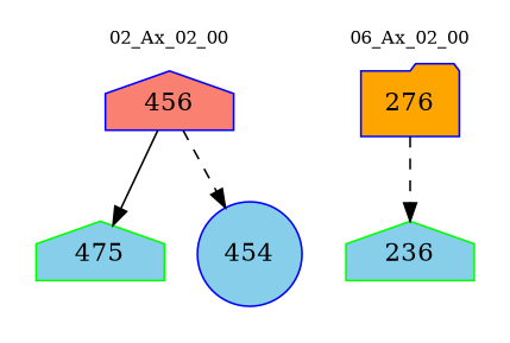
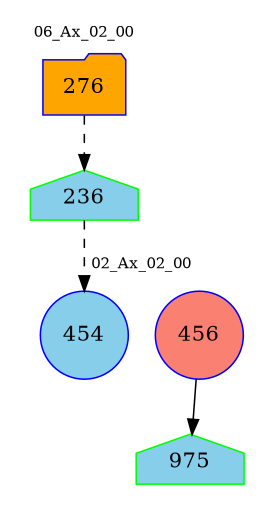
  digraph {
    node [color=blue fillcolor=skyblue shape=circle style=filled]
    edge [color=black style=dashed]
-   n1 [fillcolor=salmon label=456 shape=house]
-   n2 [color=green label=475 shape=house]
+   n1 [fillcolor=salmon label=456]
+   n2 [color=green label=975 shape=house]
    n3 [label=454]
    n4 [fillcolor=orange label=276 shape=folder]
    n5 [color=green label=236 shape=house]
    subgraph cluster_1 {
      color=white
      fontsize=10
      label="02_Ax_02_00"
      n1
      n2
      n3
    }
    subgraph cluster_2 {
      color=white
      fontsize=10
      label="06_Ax_02_00"
      n4
      n5
    }
    n1 -> n2 [style=solid]
-   n1 -> n3
+   n5 -> n3
    n4 -> n5
  }
